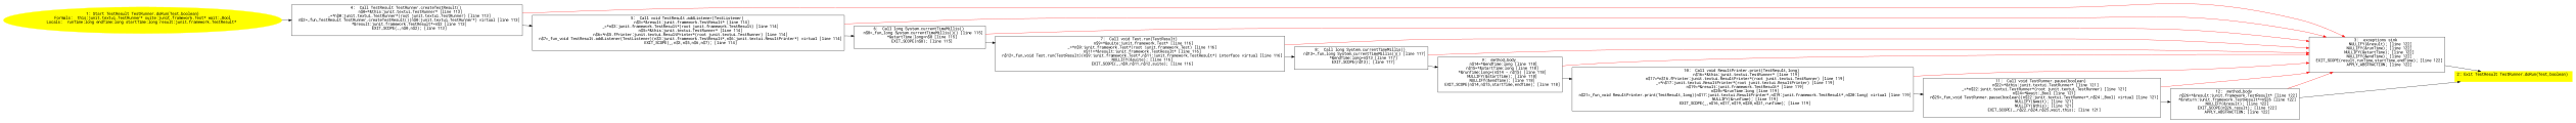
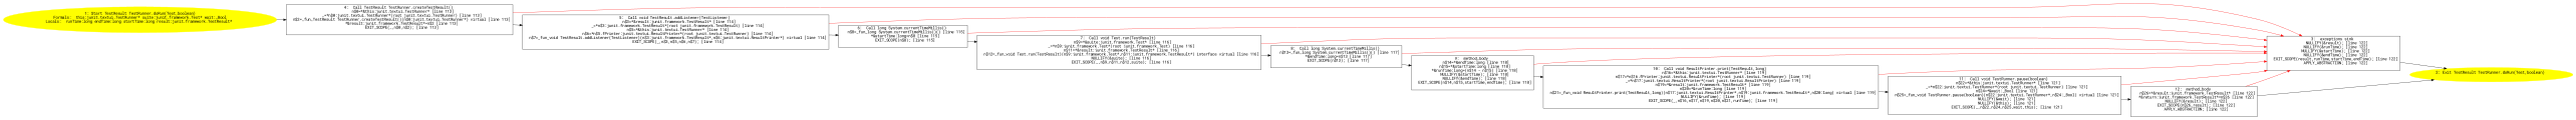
  digraph {
    rankdir=LR
    fontname="Roboto Mono"
    node [fontname="Roboto Mono" shape=box]
    edge [fontname="Roboto Mono"]
    n1 [color=yellow label="1: Start TestResult TestRunner.doRun(Test,boolean)\nFormals:  this:junit.textui.TestRunner* suite:junit.framework.Test* wait:_Bool\nLocals:  runTime:long endTime:long startTime:long result:junit.framework.TestResult* \n  " style=filled shape=""]
    n2 [label="4:  Call TestResult TestRunner.createTestResult() \n   n$0=*&this:junit.textui.TestRunner* [line 113]\n  _=*n$0:junit.textui.TestRunner*(root junit.textui.TestRunner) [line 113]\n  n$2=_fun_TestResult TestRunner.createTestResult()(n$0:junit.textui.TestRunner*) virtual [line 113]\n  *&result:junit.framework.TestResult*=n$2 [line 113]\n  EXIT_SCOPE(_,n$0,n$2); [line 113]\n "]
    n3 [label="3:  exceptions sink \n   NULLIFY(&result); [line 122]\n  NULLIFY(&runTime); [line 122]\n  NULLIFY(&startTime); [line 122]\n  NULLIFY(&endTime); [line 122]\n  EXIT_SCOPE(result,runTime,startTime,endTime); [line 122]\n  APPLY_ABSTRACTION; [line 122]\n "]
    n4 [label="5:  Call void TestResult.addListener(TestListener) \n   n$3=*&result:junit.framework.TestResult* [line 114]\n  _=*n$3:junit.framework.TestResult*(root junit.framework.TestResult) [line 114]\n  n$5=*&this:junit.textui.TestRunner* [line 114]\n  n$6=*n$5.fPrinter:junit.textui.ResultPrinter*(root junit.textui.TestRunner) [line 114]\n  n$7=_fun_void TestResult.addListener(TestListener)(n$3:junit.framework.TestResult*,n$6:junit.textui.ResultPrinter*) virtual [line 114]\n  EXIT_SCOPE(_,n$3,n$5,n$6,n$7); [line 114]\n "]
-   n5 [color=yellow label="2: Exit TestResult TestRunner.doRun(Test,boolean) \n  " style=filled]
+   n5 [color=yellow label="2: Exit TestResult TestRunner.doRun(Test,boolean) \n  " style=filled shape=""]
    n6 [label="6:  Call long System.currentTimeMillis() \n   n$8=_fun_long System.currentTimeMillis()() [line 115]\n  *&startTime:long=n$8 [line 115]\n  EXIT_SCOPE(n$8); [line 115]\n "]
    n7 [label="7:  Call void Test.run(TestResult) \n   n$9=*&suite:junit.framework.Test* [line 116]\n  _=*n$9:junit.framework.Test*(root junit.framework.Test) [line 116]\n  n$11=*&result:junit.framework.TestResult* [line 116]\n  n$12=_fun_void Test.run(TestResult)(n$9:junit.framework.Test*,n$11:junit.framework.TestResult*) interface virtual [line 116]\n  NULLIFY(&suite); [line 116]\n  EXIT_SCOPE(_,n$9,n$11,n$12,suite); [line 116]\n "]
    n8 [label="8:  Call long System.currentTimeMillis() \n   n$13=_fun_long System.currentTimeMillis()() [line 117]\n  *&endTime:long=n$13 [line 117]\n  EXIT_SCOPE(n$13); [line 117]\n "]
    n9 [label="9:  method_body \n   n$14=*&endTime:long [line 118]\n  n$15=*&startTime:long [line 118]\n  *&runTime:long=(n$14 - n$15) [line 118]\n  NULLIFY(&startTime); [line 118]\n  NULLIFY(&endTime); [line 118]\n  EXIT_SCOPE(n$14,n$15,startTime,endTime); [line 118]\n "]
    n10 [label="10:  Call void ResultPrinter.print(TestResult,long) \n   n$16=*&this:junit.textui.TestRunner* [line 119]\n  n$17=*n$16.fPrinter:junit.textui.ResultPrinter*(root junit.textui.TestRunner) [line 119]\n  _=*n$17:junit.textui.ResultPrinter*(root junit.textui.ResultPrinter) [line 119]\n  n$19=*&result:junit.framework.TestResult* [line 119]\n  n$20=*&runTime:long [line 119]\n  n$21=_fun_void ResultPrinter.print(TestResult,long)(n$17:junit.textui.ResultPrinter*,n$19:junit.framework.TestResult*,n$20:long) virtual [line 119]\n  NULLIFY(&runTime); [line 119]\n  EXIT_SCOPE(_,n$16,n$17,n$19,n$20,n$21,runTime); [line 119]\n "]
    n11 [label="11:  Call void TestRunner.pause(boolean) \n   n$22=*&this:junit.textui.TestRunner* [line 121]\n  _=*n$22:junit.textui.TestRunner*(root junit.textui.TestRunner) [line 121]\n  n$24=*&wait:_Bool [line 121]\n  n$25=_fun_void TestRunner.pause(boolean)(n$22:junit.textui.TestRunner*,n$24:_Bool) virtual [line 121]\n  NULLIFY(&wait); [line 121]\n  NULLIFY(&this); [line 121]\n  EXIT_SCOPE(_,n$22,n$24,n$25,wait,this); [line 121]\n "]
    n12 [label="12:  method_body \n   n$26=*&result:junit.framework.TestResult* [line 122]\n  *&return:junit.framework.TestResult*=n$26 [line 122]\n  NULLIFY(&result); [line 122]\n  EXIT_SCOPE(n$26,result); [line 122]\n  APPLY_ABSTRACTION; [line 122]\n "]
    n1 -> n2
    n2 -> n3 [color=red]
    n2 -> n4
    n3 -> n5
    n4 -> n3 [color=red]
    n4 -> n6
    n6 -> n3 [color=red]
    n6 -> n7
    n7 -> n3 [color=red]
    n7 -> n8
    n8 -> n3 [color=red]
    n8 -> n9
    n9 -> n3 [color=red]
    n9 -> n10
    n10 -> n3 [color=red]
    n10 -> n11
    n11 -> n3 [color=red]
    n11 -> n12
    n12 -> n3 [color=red]
    n12 -> n5
  }
